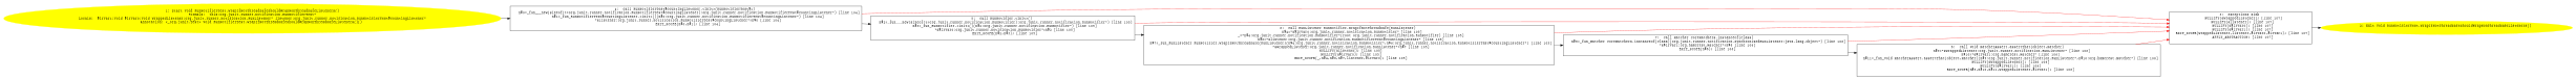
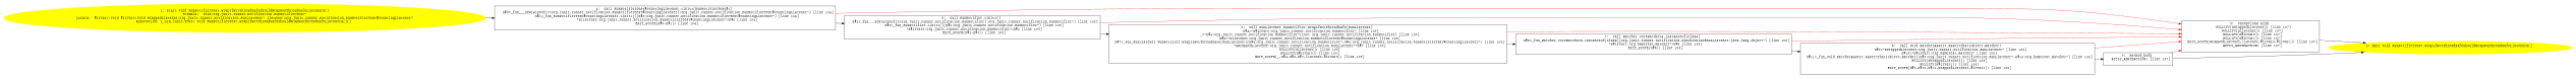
  digraph {
    rankdir=LR
    fontname="Courier Prime"
    node [fontname="Courier Prime" shape=box]
    edge [fontname="Courier Prime"]
    n1 [color=yellow label="1: Start void RunNotifierTest.wrapIfNotThreadSafeShouldWrapNonThreadSafeListeners()\nFormals:  this:org.junit.runner.notification.RunNotifierTest*\nLocals:  $irvar1:void $irvar0:void wrappedListener:org.junit.runner.notification.RunListener* listener:org.junit.runner.notification.RunNotifierTest$CountingListener*\nAnnotation: <_org.junit.Test> void RunNotifierTest.wrapIfNotThreadSafeShouldWrapNonThreadSafeListeners()() \n  " style=filled shape=""]
    n2 [label="4:  Call RunNotifierTest$CountingListener.<init>(RunNotifierTest$1) \n   n$0=_fun___new(sizeof(t=org.junit.runner.notification.RunNotifierTest$CountingListener):org.junit.runner.notification.RunNotifierTest$CountingListener*) [line 104]\n  n$1=_fun_RunNotifierTest$CountingListener.<init>()(n$0:org.junit.runner.notification.RunNotifierTest$CountingListener*) [line 104]\n  *&listener:org.junit.runner.notification.RunNotifierTest$CountingListener*=n$0 [line 104]\n  EXIT_SCOPE(n$0,n$1); [line 104]\n "]
    n3 [label="3:  exceptions sink \n   NULLIFY(&wrappedListener); [line 107]\n  NULLIFY(&listener); [line 107]\n  NULLIFY(&$irvar0); [line 107]\n  NULLIFY(&$irvar1); [line 107]\n  EXIT_SCOPE(wrappedListener,listener,$irvar0,$irvar1); [line 107]\n  APPLY_ABSTRACTION; [line 107]\n "]
    n4 [label="5:  Call RunNotifier.<init>() \n   n$2=_fun___new(sizeof(t=org.junit.runner.notification.RunNotifier):org.junit.runner.notification.RunNotifier*) [line 105]\n  n$3=_fun_RunNotifier.<init>()(n$2:org.junit.runner.notification.RunNotifier*) [line 105]\n  *&$irvar0:org.junit.runner.notification.RunNotifier*=n$2 [line 105]\n  EXIT_SCOPE(n$2,n$3); [line 105]\n "]
    n5 [color=yellow label="2: Exit void RunNotifierTest.wrapIfNotThreadSafeShouldWrapNonThreadSafeListeners() \n  " style=filled shape=""]
    n6 [label="6:  Call RunListener RunNotifier.wrapIfNotThreadSafe(RunListener) \n   n$4=*&$irvar0:org.junit.runner.notification.RunNotifier* [line 105]\n  _=*n$4:org.junit.runner.notification.RunNotifier*(root org.junit.runner.notification.RunNotifier) [line 105]\n  n$6=*&listener:org.junit.runner.notification.RunNotifierTest$CountingListener* [line 105]\n  n$7=_fun_RunListener RunNotifier.wrapIfNotThreadSafe(RunListener)(n$4:org.junit.runner.notification.RunNotifier*,n$6:org.junit.runner.notification.RunNotifierTest$CountingListener*) [line 105]\n  *&wrappedListener:org.junit.runner.notification.RunListener*=n$7 [line 105]\n  NULLIFY(&listener); [line 105]\n  NULLIFY(&$irvar0); [line 105]\n  EXIT_SCOPE(_,n$4,n$6,n$7,listener,$irvar0); [line 105]\n "]
    n7 [label="7:  Call Matcher CoreMatchers.instanceOf(Class) \n   n$8=_fun_Matcher CoreMatchers.instanceOf(Class)(org.junit.runner.notification.SynchronizedRunListener:java.lang.Object*) [line 106]\n  *&$irvar1:org.hamcrest.Matcher*=n$8 [line 106]\n  EXIT_SCOPE(n$8); [line 106]\n "]
    n8 [label="8:  Call void MatcherAssert.assertThat(Object,Matcher) \n   n$9=*&wrappedListener:org.junit.runner.notification.RunListener* [line 106]\n  n$10=*&$irvar1:org.hamcrest.Matcher* [line 106]\n  n$11=_fun_void MatcherAssert.assertThat(Object,Matcher)(n$9:org.junit.runner.notification.RunListener*,n$10:org.hamcrest.Matcher*) [line 106]\n  NULLIFY(&wrappedListener); [line 106]\n  NULLIFY(&$irvar1); [line 106]\n  EXIT_SCOPE(n$9,n$10,n$11,wrappedListener,$irvar1); [line 106]\n "]
+   n9 [label="9:  method_body \n   APPLY_ABSTRACTION; [line 107]\n "]
    n1 -> n2
    n2 -> n3 [color=red]
    n2 -> n4
    n3 -> n5
    n4 -> n3 [color=red]
    n4 -> n6
    n6 -> n3 [color=red]
    n6 -> n7
    n7 -> n3 [color=red]
    n7 -> n8
    n8 -> n3 [color=red]
+   n8 -> n9
+   n9 -> n3 [color=red]
+   n9 -> n5
  }
